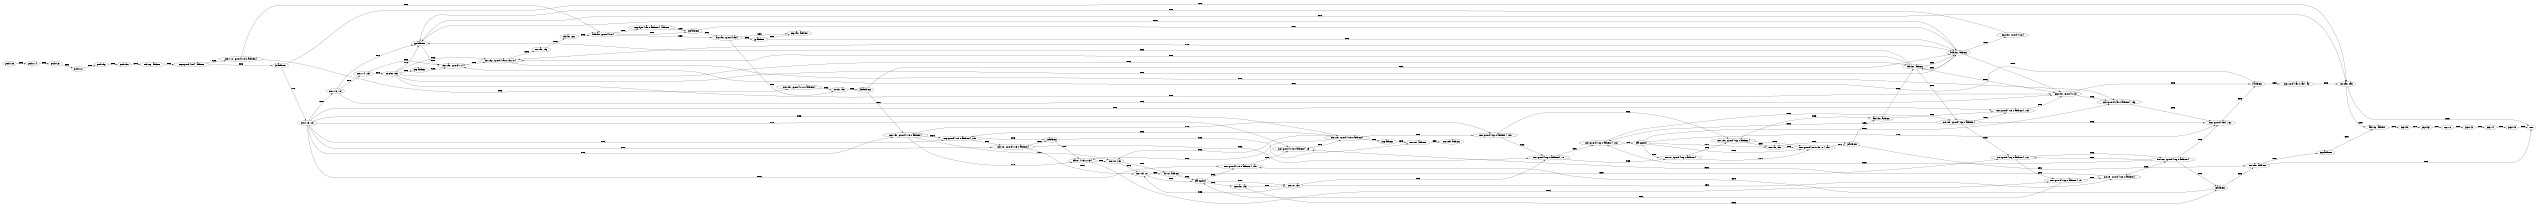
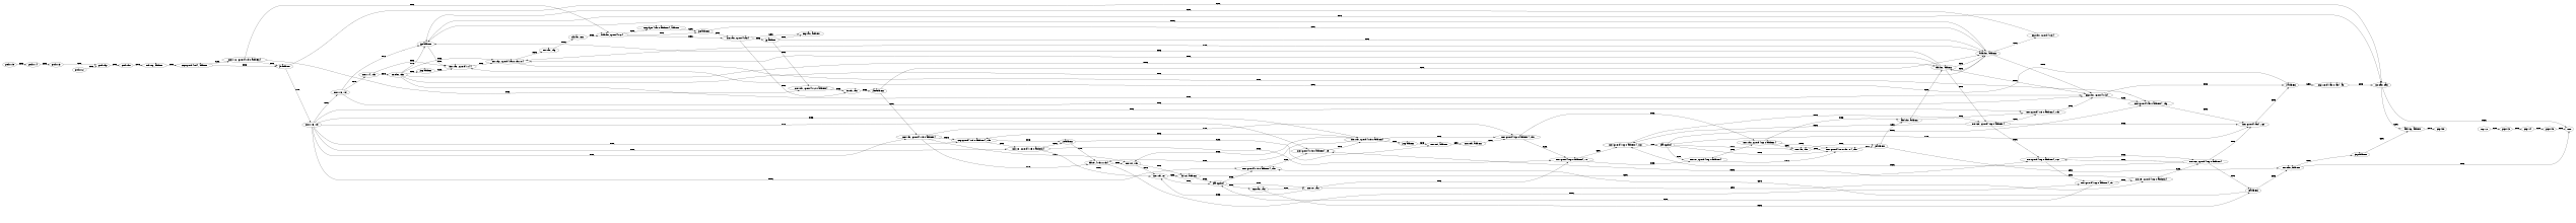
  digraph {
    rankdir=LR
    n1 [label="push r15"]
    n2 [label="push r14"]
    n3 [label="push r13"]
    n4 [label="push r12"]
    n5 [label="push rbp"]
    n6 [label="push rbx"]
    n7 [label="sub rsp , address"]
    n8 [label="cmp qword [ rsi ] , address"]
    n9 [label="mov r12 , qword [ rdi + address ]"]
    n10 [label="jle address"]
    n11 [label="add rax , qword [ r12 ]"]
    n12 [label="mov rdx , qword [ r12 + address ]"]
    n13 [label="xor eax , eax"]
    n14 [label="mov r15 , rdi"]
    n15 [label="cmp byte [ rax + address ] , address"]
    n16 [label="jne address"]
    n17 [label="mov rax , qword [ rax ]"]
    n18 [label="bt rdx , rax"]
    n19 [label="add rsp , address"]
    n20 [label=retn]
    n21 [label="mov r13 , rsi"]
    n22 [label="mov rdx , qword [ r15 + address ]"]
    n23 [label="cmp qword [ r15 + address ] , rdx"]
    n24 [label="mov r8 , qword [ r15 + address ]"]
    n25 [label="mov qword [ r15 + address ] , rax"]
    n26 [label="mov qword [ r15 + address ] , r9"]
    n27 [label="mov rdx , qword [ r15 + address ]"]
    n28 [label="mov qword [ r15 + address ] , rdx"]
    n29 [label="pop rbx"]
    n30 [label="mov r14 , rdx"]
    n31 [label="jge address"]
    n32 [label="cmp rbx , qword [ r13 ]"]
    n33 [label="lea r9 , [ rdx + rdx ]"]
    n34 [label="mov rsi , rdx"]
    n35 [label="mov qword [ rsp + address ] , rdx"]
    n36 [label="je address"]
    n37 [label="mov rdi , r8"]
    n38 [label="mov qword [ rsp + address ] , r8"]
    n39 [label="jmp address"]
-   n40 [label="pop rbp"]
    n41 [label="xor ebx , ebx"]
    n42 [label="mov rax , qword [ r14 ]"]
    n43 [label="mov qword [ rax + address ] , rbp"]
    n44 [label="jl address"]
    n45 [label="jmp address"]
    n46 [label="mov rbp , qword [ rax + rbx * 8 ]"]
    n47 [label="add rbx , address"]
    n48 [label="add rbx , address"]
    n49 [label="mov rax , rbp"]
    n50 [label="cmp rbx , qword [ r13 ]"]
    n51 [label="mov rcx , qword [ rsp + address ]"]
    n52 [label="shl rax , test"]
    n53 [label="mov qword [ rax ] , rcx"]
    n54 [label="cmp rax , address"]
    n55 [label="jg address"]
    n56 [label="jae address"]
    n57 [label="mov qword [ rsp + address ] , r9"]
    n58 [label="shl rsi , address"]
    n59 [label="mov rdx , qword [ rsp + address ]"]
    n60 [label="mov esi , address"]
    n61 [label="call symbol"]
    n62 [label="mov qword [ rsp + address ] , rcx"]
    n63 [label="mov r8 , qword [ rsp + address ]"]
    n64 [label="mov edi , address"]
    n65 [label="mov r9 , qword [ rsp + address ]"]
    n66 [label="mov qword [ rsp + address ] , rcx"]
    n67 [label="test rax , rax"]
    n68 [label="mov r8 , rax"]
    n69 [label="mov rcx , qword [ rsp + address ]"]
    n70 [label="je address"]
    n71 [label="mov eax , address"]
    n72 [label="call symbol"]
    n73 [label="jmp address"]
    n74 [label="test rax , rax"]
    n75 [label="mov qword [ r8 + rdx * 8 ] , rax"]
    n76 [label="add rdx , address"]
    n77 [label="je address"]
    n78 [label="nop word [ rax + rax ] , ax"]
    n79 [label="pop r12"]
    n80 [label="pop r13"]
    n81 [label="pop r14"]
    n82 [label="pop r15"]
    n1 -> n2 [label=CFG]
    n2 -> n3 [label=CFG]
-   n3 -> n4 [label=CFG]
+   n3 -> n5 [label=CFG]
    n4 -> n5 [label=CFG]
    n5 -> n6 [label=CFG]
    n6 -> n7 [label=CFG]
    n7 -> n8 [label=CFG]
    n8 -> n9 [label=CFG]
    n8 -> n10 [label=DFG]
+   n9 -> n10 [label=CFG]
    n9 -> n11 [label=DFG]
    n9 -> n12 [label=DFG]
    n10 -> n13 [label=CFG]
    n10 -> n14 [label=CFG]
    n11 -> n15 [label=CFG]
    n11 -> n16 [label=DFG]
    n11 -> n17 [label=DFG]
    n12 -> n18 [label=DFG]
    n13 -> n19 [label=CFG]
    n13 -> n20 [label=DFG]
    n14 -> n21 [label=CFG]
    n14 -> n22 [label=DFG]
    n14 -> n23 [label=DFG]
    n14 -> n24 [label=DFG]
    n14 -> n25 [label=DFG]
    n14 -> n26 [label=DFG]
    n14 -> n27 [label=DFG]
    n14 -> n28 [label=DFG]
    n15 -> n16 [label=CFG]
    n16 -> n17 [label=CFG]
    n16 -> n47 [label=CFG]
    n17 -> n18 [label=DFG]
    n17 -> n54 [label=CFG]
    n17 -> n55 [label=DFG]
    n18 -> n56 [label=DFG]
    n19 -> n29 [label=CFG]
    n21 -> n30 [label=CFG]
    n21 -> n31 [label=DFG]
    n21 -> n32 [label=DFG]
    n22 -> n23 [label=DFG]
    n22 -> n33 [label=DFG]
    n22 -> n34 [label=DFG]
    n22 -> n35 [label=DFG]
    n23 -> n24 [label=CFG]
    n23 -> n36 [label=DFG]
    n24 -> n36 [label=CFG]
    n24 -> n37 [label=DFG]
    n24 -> n38 [label=DFG]
    n25 -> n26 [label=CFG]
    n26 -> n27 [label=CFG]
    n27 -> n23 [label=DFG]
    n27 -> n33 [label=DFG]
    n27 -> n34 [label=DFG]
    n27 -> n35 [label=DFG]
    n27 -> n39 [label=CFG]
    n28 -> n32 [label=CFG]
-   n29 -> n40 [label=CFG]
    n30 -> n41 [label=CFG]
    n30 -> n42 [label=DFG]
    n31 -> n13 [label=CFG]
    n31 -> n42 [label=CFG]
    n32 -> n43 [label=CFG]
    n32 -> n44 [label=DFG]
    n33 -> n34 [label=CFG]
    n33 -> n57 [label=DFG]
    n34 -> n37 [label=CFG]
    n34 -> n58 [label=DFG]
    n35 -> n38 [label=CFG]
    n35 -> n59 [label=DFG]
    n36 -> n33 [label=CFG]
    n36 -> n60 [label=CFG]
    n37 -> n58 [label=CFG]
    n37 -> n61 [label=DFG]
    n38 -> n62 [label=CFG]
    n38 -> n63 [label=DFG]
    n39 -> n60 [label=CFG]
-   n40 -> n79 [label=CFG]
    n41 -> n31 [label=DFG]
    n41 -> n32 [label=DFG]
    n41 -> n45 [label=CFG]
    n41 -> n46 [label=DFG]
    n41 -> n47 [label=DFG]
    n41 -> n48 [label=DFG]
    n42 -> n46 [label=DFG]
    n43 -> n53 [label=CFG]
    n44 -> n42 [label=CFG]
    n44 -> n78 [label=CFG]
    n45 -> n42 [label=CFG]
    n46 -> n43 [label=DFG]
    n46 -> n49 [label=DFG]
    n47 -> n31 [label=DFG]
    n47 -> n32 [label=DFG]
    n47 -> n46 [label=DFG]
    n47 -> n48 [label=DFG]
    n47 -> n50 [label=CFG]
    n48 -> n31 [label=DFG]
    n48 -> n32 [label=DFG]
    n48 -> n46 [label=DFG]
    n48 -> n47 [label=DFG]
    n48 -> n51 [label=CFG]
    n49 -> n52 [label=DFG]
    n50 -> n31 [label=CFG]
    n51 -> n28 [label=CFG]
    n51 -> n53 [label=DFG]
    n51 -> n62 [label=DFG]
    n51 -> n66 [label=DFG]
    n52 -> n11 [label=DFG]
    n53 -> n44 [label=CFG]
+   n55 -> n12 [label=CFG]
    n55 -> n47 [label=CFG]
    n55 -> n54 [label=CFG]
    n56 -> n22 [label=CFG]
    n56 -> n47 [label=CFG]
    n57 -> n61 [label=CFG]
    n57 -> n65 [label=DFG]
    n58 -> n61 [label=DFG]
    n58 -> n66 [label=CFG]
    n59 -> n74 [label=CFG]
    n59 -> n75 [label=DFG]
    n59 -> n76 [label=DFG]
    n60 -> n64 [label=CFG]
    n61 -> n25 [label=DFG]
    n61 -> n67 [label=DFG]
    n61 -> n68 [label=DFG]
    n62 -> n51 [label=DFG]
    n62 -> n72 [label=CFG]
    n63 -> n59 [label=CFG]
    n63 -> n75 [label=DFG]
+   n64 -> n35 [label=CFG]
    n65 -> n26 [label=DFG]
    n65 -> n69 [label=CFG]
    n66 -> n57 [label=CFG]
    n66 -> n69 [label=DFG]
    n67 -> n68 [label=CFG]
    n67 -> n70 [label=DFG]
    n68 -> n37 [label=DFG]
    n68 -> n38 [label=DFG]
    n68 -> n65 [label=CFG]
    n69 -> n53 [label=DFG]
    n69 -> n62 [label=DFG]
    n69 -> n66 [label=DFG]
    n69 -> n70 [label=CFG]
    n70 -> n25 [label=CFG]
    n70 -> n71 [label=CFG]
    n71 -> n20 [label=DFG]
    n71 -> n73 [label=CFG]
    n72 -> n43 [label=DFG]
    n72 -> n53 [label=DFG]
    n72 -> n63 [label=CFG]
    n72 -> n74 [label=DFG]
    n72 -> n75 [label=DFG]
    n73 -> n19 [label=CFG]
    n74 -> n75 [label=CFG]
    n74 -> n77 [label=DFG]
    n75 -> n77 [label=CFG]
    n76 -> n28 [label=DFG]
    n76 -> n48 [label=CFG]
    n77 -> n71 [label=CFG]
    n77 -> n76 [label=CFG]
    n78 -> n13 [label=CFG]
    n79 -> n80 [label=CFG]
    n80 -> n81 [label=CFG]
    n81 -> n82 [label=CFG]
    n82 -> n20 [label=CFG]
  }
